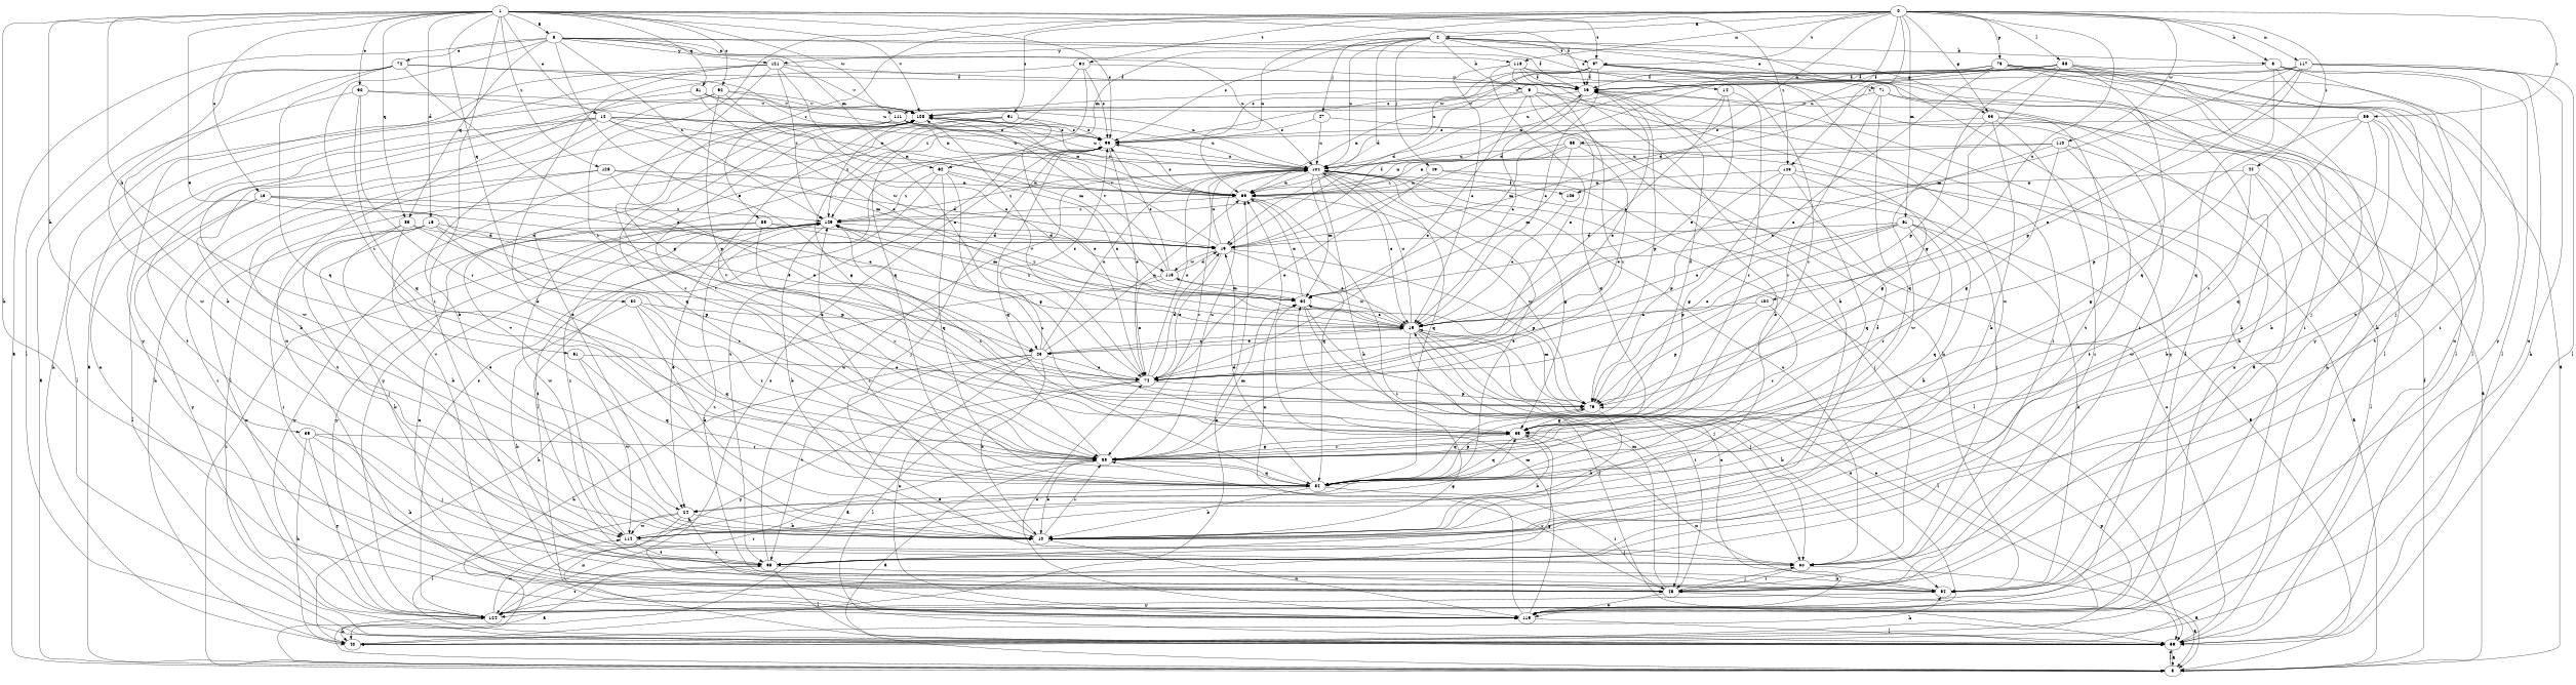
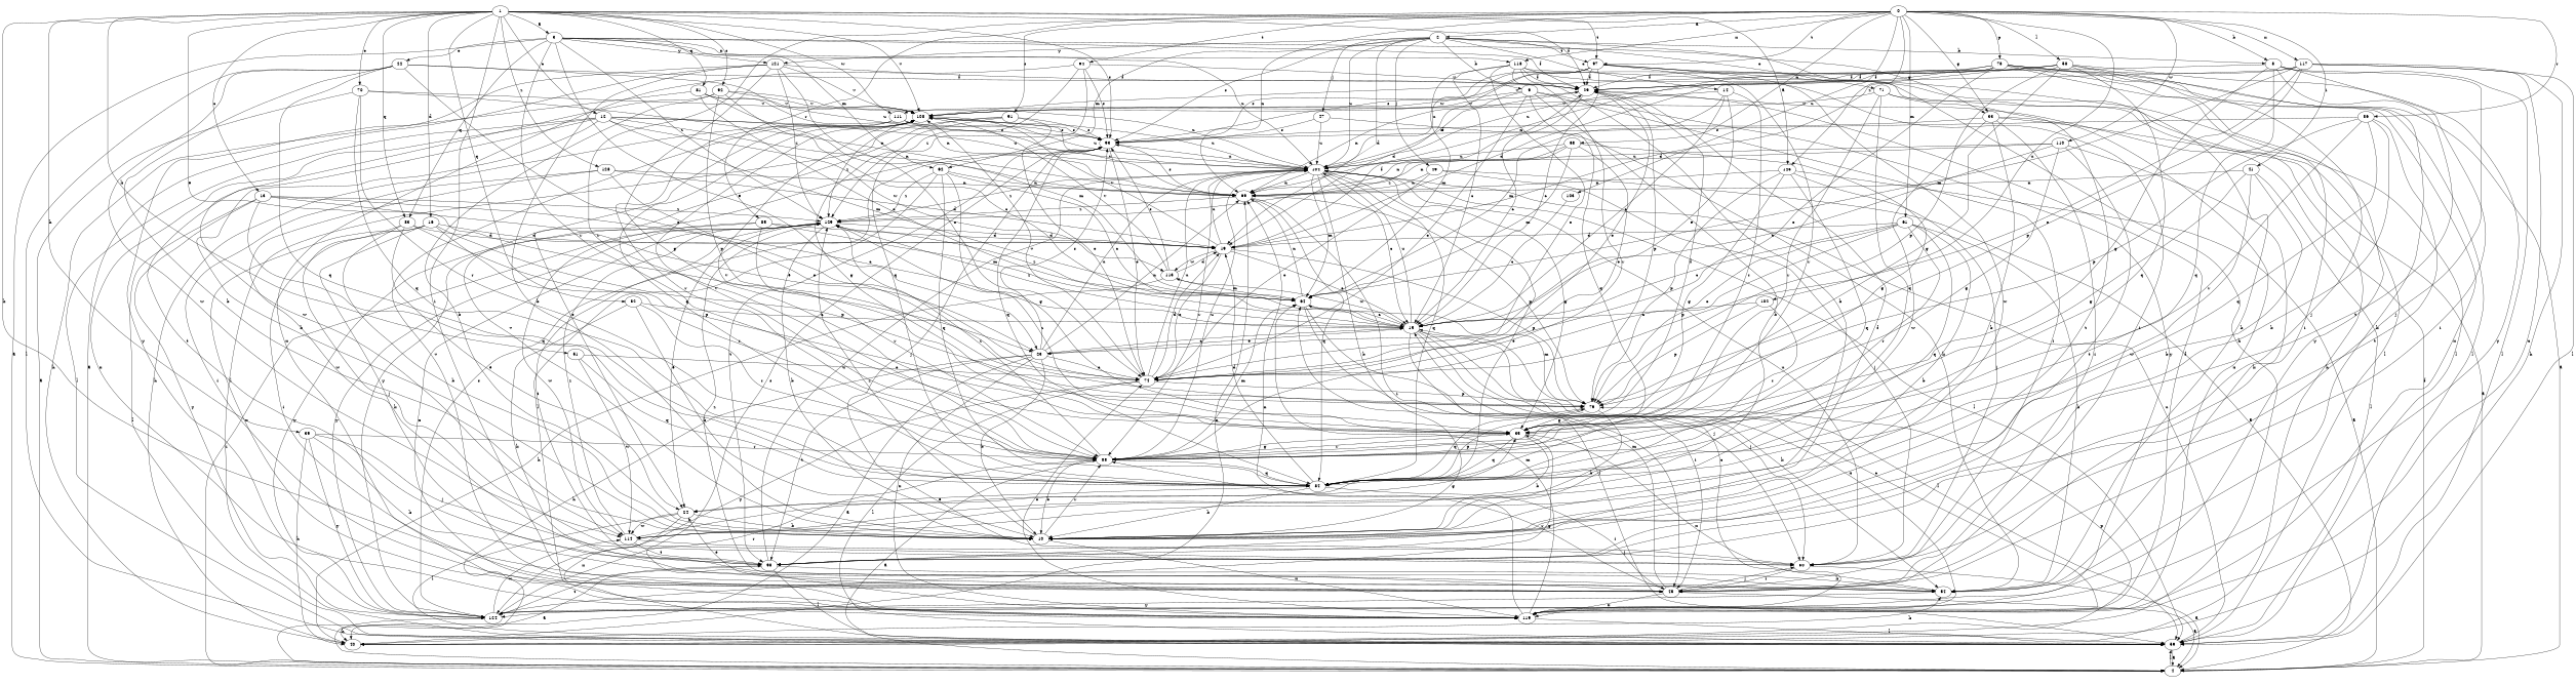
  strict digraph {
    0
    2
    8
    33
-   44
+   44 [label=41]
    58
    61
    68
    69
    78
    85
    86
    88
    91
    94
    97
    102
    103
    110
    117
    118
    125
    93
    9
    14
    19
    40
    47
    49
    62
    71
    104
    121
    29
    45
    59
    35
    50
    84
    98
-   5
+   5 [label=4]
    10
    119
    114
    54
    108
    124
    79
    74
    15
    129
    64
    24
    1
    3
    12
    13
    16
    23
    39
    51
-   70 [label=90]
+   70
    81
    82
    83
    92
    111
    128
-   72
+   72 [label=22]
    113
    0 -> 2 [label=a]
    0 -> 8 [label=b]
    0 -> 33 [label=g]
    0 -> 44 [label=i]
    0 -> 58 [label=l]
    0 -> 61 [label=m]
    0 -> 68 [label=n]
    0 -> 69 [label=n]
    0 -> 78 [label=p]
    0 -> 85 [label=r]
    0 -> 86 [label=r]
    0 -> 88 [label=r]
    0 -> 91 [label=s]
    0 -> 94 [label=t]
    0 -> 97 [label=t]
    0 -> 102 [label=u]
    0 -> 103 [label=u]
    0 -> 110 [label=w]
    0 -> 117 [label=x]
    0 -> 118 [label=x]
    0 -> 125 [label=z]
    2 -> 8 [label=b]
    2 -> 97 [label=t]
    2 -> 93 [label=s]
    2 -> 9 [label=b]
    2 -> 14 [label=c]
    2 -> 19 [label=d]
    2 -> 40 [label=h]
    2 -> 47 [label=j]
    2 -> 49 [label=j]
    2 -> 62 [label=m]
    2 -> 71 [label=o]
    2 -> 104 [label=u]
    2 -> 121 [label=y]
    8 -> 29 [label=f]
    8 -> 45 [label=i]
    8 -> 59 [label=l]
+   8 -> 35 [label=g]
    8 -> 50 [label=j]
    8 -> 84 [label=q]
    8 -> 98 [label=t]
    33 -> 93 [label=s]
    33 -> 45 [label=i]
    33 -> 5 [label=a]
    33 -> 10 [label=b]
    33 -> 119 [label=x]
    33 -> 114 [label=w]
    44 -> 69 [label=n]
    44 -> 59 [label=l]
    44 -> 35 [label=g]
    44 -> 10 [label=b]
    44 -> 114 [label=w]
    58 -> 19 [label=d]
    58 -> 29 [label=f]
    58 -> 35 [label=g]
    58 -> 50 [label=j]
    58 -> 84 [label=q]
    58 -> 54 [label=k]
    58 -> 108 [label=v]
    58 -> 124 [label=y]
    58 -> 79 [label=p]
    61 -> 88 [label=r]
    61 -> 19 [label=d]
    61 -> 84 [label=q]
    61 -> 10 [label=b]
    61 -> 54 [label=k]
    61 -> 79 [label=p]
    61 -> 74 [label=o]
    61 -> 15 [label=c]
    68 -> 69 [label=n]
    68 -> 104 [label=u]
    68 -> 35 [label=g]
    68 -> 74 [label=o]
    68 -> 129 [label=z]
    68 -> 64 [label=m]
    69 -> 93 [label=s]
    69 -> 45 [label=i]
    69 -> 84 [label=q]
    69 -> 108 [label=v]
-   69 -> 79 [label=w]
+   69 -> 79 [label=p]
    69 -> 129 [label=z]
    78 -> 69 [label=n]
    78 -> 93 [label=s]
    78 -> 19 [label=d]
    78 -> 29 [label=f]
    78 -> 45 [label=i]
    78 -> 59 [label=l]
    78 -> 5 [label=a]
    78 -> 119 [label=x]
    78 -> 124 [label=y]
    78 -> 74 [label=o]
    85 -> 88 [label=r]
    85 -> 19 [label=d]
    85 -> 114 [label=w]
    85 -> 124 [label=y]
    85 -> 64 [label=m]
    86 -> 88 [label=r]
    86 -> 93 [label=s]
    86 -> 84 [label=q]
    86 -> 98 [label=t]
    86 -> 10 [label=b]
    86 -> 79 [label=p]
    88 -> 104 [label=u]
    88 -> 35 [label=g]
    88 -> 84 [label=q]
    88 -> 5 [label=a]
    88 -> 10 [label=b]
    88 -> 108 [label=v]
    88 -> 129 [label=z]
    88 -> 64 [label=m]
    91 -> 93 [label=s]
    91 -> 59 [label=l]
    91 -> 35 [label=g]
    91 -> 74 [label=o]
    91 -> 24 [label=e]
    94 -> 93 [label=s]
    94 -> 29 [label=v]
    94 -> 84 [label=q]
    94 -> 119 [label=x]
    94 -> 129 [label=z]
    97 -> 88 [label=r]
    97 -> 93 [label=s]
    97 -> 19 [label=d]
    97 -> 104 [label=u]
    97 -> 29 [label=f]
    97 -> 59 [label=l]
    97 -> 114 [label=w]
    97 -> 54 [label=k]
    97 -> 15 [label=c]
    102 -> 88 [label=r]
    102 -> 79 [label=p]
    102 -> 15 [label=c]
    103 -> 15 [label=c]
    110 -> 69 [label=n]
    110 -> 104 [label=u]
    110 -> 35 [label=g]
    110 -> 98 [label=t]
-   110 -> 54 [label=a]
+   110 -> 54 [label=k]
    110 -> 15 [label=c]
    117 -> 40 [label=h]
    117 -> 104 [label=u]
    117 -> 29 [label=f]
    117 -> 59 [label=l]
    117 -> 119 [label=x]
    117 -> 79 [label=p]
    117 -> 74 [label=o]
    117 -> 64 [label=m]
    118 -> 88 [label=r]
    118 -> 29 [label=f]
    118 -> 45 [label=i]
    118 -> 59 [label=l]
    118 -> 10 [label=b]
    118 -> 74 [label=o]
    118 -> 15 [label=c]
+   118 -> 64 [label=m]
    125 -> 69 [label=n]
    125 -> 35 [label=g]
    125 -> 50 [label=j]
    125 -> 84 [label=q]
    125 -> 5 [label=a]
    125 -> 79 [label=p]
    93 -> 104 [label=u]
    93 -> 50 [label=j]
    93 -> 84 [label=q]
    93 -> 98 [label=t]
    93 -> 124 [label=y]
    93 -> 74 [label=o]
    9 -> 69 [label=n]
    9 -> 45 [label=i]
    9 -> 84 [label=q]
    9 -> 10 [label=b]
    9 -> 124 [label=y]
    9 -> 74 [label=o]
    9 -> 111 [label=w]
    14 -> 88 [label=r]
+   14 -> 108 [label=v]
    14 -> 15 [label=c]
    14 -> 64 [label=m]
    14 -> 23 [label=e]
    19 -> 104 [label=u]
    19 -> 29 [label=f]
    19 -> 108 [label=v]
    19 -> 79 [label=p]
    19 -> 74 [label=o]
    19 -> 15 [label=c]
    19 -> 113 [label=w]
    40 -> 69 [label=n]
    40 -> 54 [label=k]
    40 -> 79 [label=p]
    47 -> 93 [label=s]
    47 -> 104 [label=u]
    47 -> 54 [label=k]
    49 -> 69 [label=n]
    49 -> 50 [label=j]
    49 -> 5 [label=a]
    49 -> 74 [label=o]
    62 -> 69 [label=n]
    62 -> 59 [label=l]
    62 -> 35 [label=g]
    62 -> 84 [label=q]
    62 -> 15 [label=c]
    62 -> 129 [label=z]
    71 -> 88 [label=r]
    71 -> 40 [label=h]
    71 -> 84 [label=q]
    71 -> 98 [label=t]
    71 -> 108 [label=v]
    104 -> 69 [label=n]
    104 -> 88 [label=r]
-   104 -> 103 [label=f]
+   104 -> 29 [label=f]
    104 -> 59 [label=l]
    104 -> 35 [label=g]
    104 -> 84 [label=q]
    104 -> 10 [label=b]
    104 -> 15 [label=c]
    104 -> 129 [label=z]
    104 -> 64 [label=m]
    104 -> 24 [label=e]
    121 -> 29 [label=f]
    121 -> 35 [label=g]
    121 -> 5 [label=a]
    121 -> 10 [label=b]
    121 -> 108 [label=v]
    121 -> 124 [label=y]
    121 -> 74 [label=o]
    121 -> 129 [label=z]
    29 -> 108 [label=v]
    29 -> 79 [label=p]
    29 -> 74 [label=o]
    29 -> 15 [label=c]
    45 -> 88 [label=r]
    45 -> 50 [label=j]
    45 -> 5 [label=a]
    45 -> 119 [label=x]
    45 -> 108 [label=v]
    45 -> 129 [label=z]
    45 -> 64 [label=m]
    45 -> 24 [label=e]
    59 -> 104 [label=u]
    59 -> 5 [label=a]
    35 -> 88 [label=r]
    35 -> 29 [label=f]
    35 -> 84 [label=q]
    35 -> 10 [label=b]
    35 -> 119 [label=x]
    35 -> 108 [label=v]
    35 -> 129 [label=z]
    50 -> 104 [label=u]
    50 -> 45 [label=i]
    50 -> 5 [label=a]
    84 -> 19 [label=d]
    84 -> 45 [label=i]
    84 -> 10 [label=b]
    84 -> 79 [label=p]
    84 -> 24 [label=e]
    98 -> 104 [label=u]
    98 -> 29 [label=f]
    98 -> 59 [label=l]
    98 -> 5 [label=a]
    98 -> 54 [label=k]
    5 -> 29 [label=f]
    5 -> 59 [label=l]
    5 -> 129 [label=z]
    10 -> 88 [label=r]
    10 -> 119 [label=x]
    10 -> 108 [label=v]
    10 -> 129 [label=z]
    119 -> 69 [label=n]
    119 -> 93 [label=s]
    119 -> 29 [label=f]
    119 -> 59 [label=l]
    119 -> 74 [label=o]
    119 -> 15 [label=c]
    119 -> 64 [label=m]
    114 -> 35 [label=g]
    114 -> 50 [label=j]
    114 -> 98 [label=t]
    114 -> 129 [label=z]
    54 -> 124 [label=y]
    54 -> 15 [label=c]
    108 -> 93 [label=s]
    108 -> 104 [label=u]
    108 -> 84 [label=q]
    108 -> 129 [label=z]
    124 -> 88 [label=r]
    124 -> 93 [label=s]
    124 -> 40 [label=h]
    124 -> 35 [label=g]
    124 -> 98 [label=t]
    124 -> 114 [label=w]
    79 -> 35 [label=g]
    79 -> 84 [label=q]
    79 -> 10 [label=b]
    79 -> 64 [label=m]
    74 -> 19 [label=d]
    74 -> 104 [label=u]
    74 -> 59 [label=l]
    74 -> 108 [label=v]
    74 -> 124 [label=y]
    74 -> 79 [label=p]
    15 -> 104 [label=u]
    15 -> 45 [label=i]
    15 -> 59 [label=l]
    15 -> 50 [label=j]
    15 -> 119 [label=x]
    15 -> 54 [label=k]
    15 -> 129 [label=z]
    15 -> 23 [label=e]
    15 -> 113 [label=w]
    129 -> 19 [label=d]
    129 -> 98 [label=t]
    129 -> 10 [label=b]
    129 -> 119 [label=x]
    129 -> 124 [label=y]
    129 -> 24 [label=e]
    64 -> 69 [label=n]
    64 -> 59 [label=l]
    64 -> 50 [label=j]
    64 -> 15 [label=c]
    64 -> 129 [label=z]
    24 -> 59 [label=l]
    24 -> 10 [label=b]
    24 -> 119 [label=x]
    24 -> 114 [label=w]
    1 -> 97 [label=t]
-   1 -> 125 [label=z]
+   1 -> 125 [label=a]
    1 -> 93 [label=s]
    1 -> 29 [label=f]
    1 -> 45 [label=i]
    1 -> 54 [label=k]
    1 -> 108 [label=v]
    1 -> 3 [label=a]
    1 -> 12 [label=c]
    1 -> 13 [label=c]
    1 -> 16 [label=d]
    1 -> 23 [label=e]
    1 -> 39 [label=h]
    1 -> 51 [label=k]
    1 -> 70 [label=o]
    1 -> 81 [label=q]
    1 -> 82 [label=q]
    1 -> 83 [label=q]
    1 -> 92 [label=s]
    1 -> 111 [label=w]
    1 -> 128 [label=z]
    3 -> 33 [label=g]
-   3 -> 88 [label=r]
+   3 -> 35 [label=r]
    3 -> 118 [label=x]
    3 -> 62 [label=m]
    3 -> 104 [label=u]
    3 -> 121 [label=y]
    3 -> 29 [label=f]
    3 -> 5 [label=a]
    3 -> 129 [label=z]
    3 -> 23 [label=e]
    3 -> 83 [label=q]
    3 -> 72 [label=o]
    12 -> 69 [label=n]
    12 -> 93 [label=s]
    12 -> 104 [label=u]
    12 -> 59 [label=l]
    12 -> 98 [label=t]
    12 -> 10 [label=b]
    12 -> 119 [label=x]
    12 -> 64 [label=m]
    12 -> 113 [label=w]
    13 -> 59 [label=l]
-   82 -> 84 [label=q]
+   13 -> 84 [label=q]
    13 -> 124 [label=y]
    13 -> 15 [label=c]
    13 -> 129 [label=z]
    13 -> 23 [label=e]
    16 -> 88 [label=r]
    16 -> 19 [label=d]
    16 -> 45 [label=i]
    16 -> 119 [label=x]
    16 -> 54 [label=k]
    16 -> 79 [label=p]
    23 -> 69 [label=n]
    23 -> 93 [label=s]
    23 -> 40 [label=h]
    23 -> 104 [label=u]
    23 -> 98 [label=t]
    23 -> 5 [label=a]
    23 -> 10 [label=b]
    23 -> 119 [label=x]
    23 -> 74 [label=o]
    23 -> 15 [label=c]
    39 -> 88 [label=r]
    39 -> 40 [label=h]
    39 -> 50 [label=j]
    39 -> 54 [label=k]
    39 -> 124 [label=y]
    51 -> 84 [label=q]
    51 -> 114 [label=w]
    51 -> 74 [label=o]
    70 -> 69 [label=n]
    70 -> 88 [label=r]
    70 -> 84 [label=q]
    70 -> 5 [label=a]
    70 -> 108 [label=v]
    81 -> 69 [label=n]
    81 -> 40 [label=h]
    81 -> 108 [label=v]
    81 -> 15 [label=c]
    81 -> 64 [label=m]
    82 -> 88 [label=r]
    82 -> 10 [label=b]
    82 -> 54 [label=k]
    82 -> 15 [label=c]
    83 -> 19 [label=d]
    83 -> 50 [label=j]
    83 -> 10 [label=b]
    83 -> 79 [label=p]
    83 -> 24 [label=e]
    92 -> 104 [label=u]
    92 -> 10 [label=b]
    92 -> 114 [label=w]
    92 -> 108 [label=v]
    92 -> 79 [label=p]
    92 -> 15 [label=c]
-   111 -> 69 [label=n]
    111 -> 88 [label=r]
    111 -> 93 [label=s]
    111 -> 40 [label=h]
    111 -> 104 [label=u]
    128 -> 69 [label=n]
    128 -> 19 [label=d]
    128 -> 45 [label=i]
-   128 -> 98 [label=t]
+   128 -> 98 [label=w]
    128 -> 74 [label=o]
    72 -> 104 [label=u]
    72 -> 29 [label=f]
    72 -> 59 [label=l]
    72 -> 84 [label=q]
    72 -> 10 [label=b]
    72 -> 114 [label=w]
    72 -> 74 [label=o]
    113 -> 93 [label=s]
    113 -> 19 [label=d]
    113 -> 40 [label=h]
    113 -> 108 [label=v]
-   113 -> 74 [label=o]
    113 -> 64 [label=m]
  }
